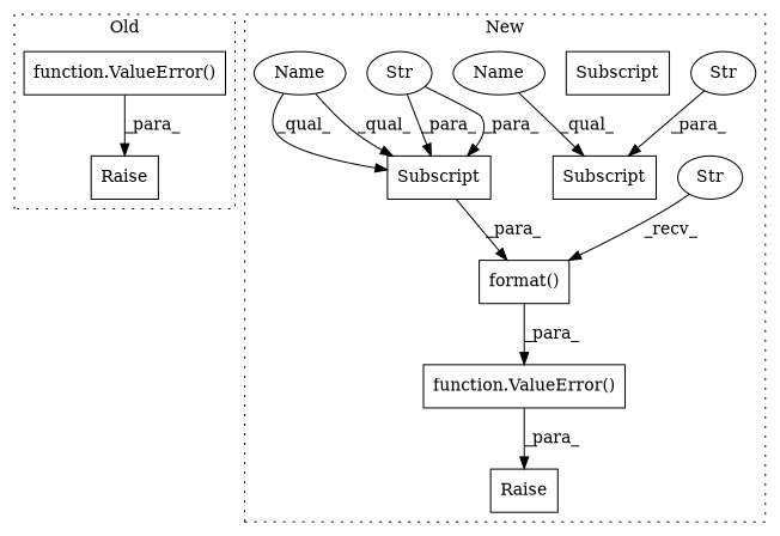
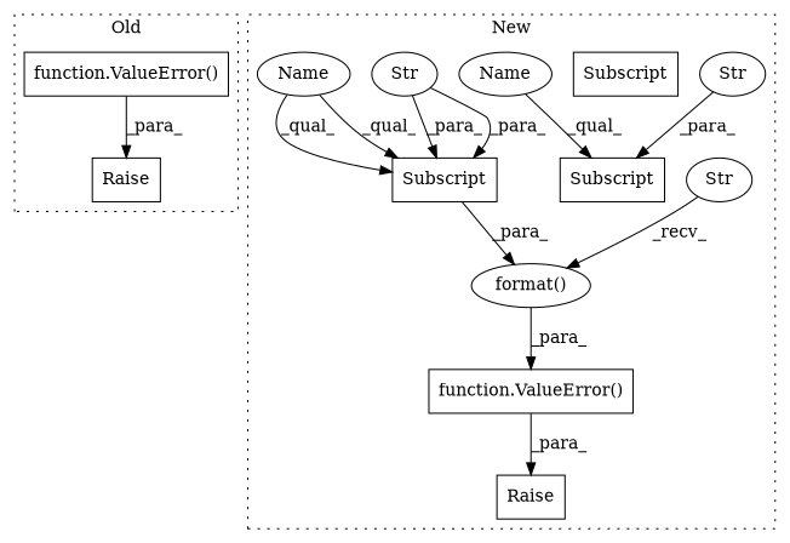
  digraph {
    fontname="DejaVu Serif"
    node [a=75 l=6 s="6311,0" shape=box fontname="DejaVu Serif"]
    edge [fontname="DejaVu Serif"]
    n1 [l="11,2" label="function.ValueError()" s="5972,6012"]
    n2 [a=91 label=Raise s=5966]
    n3 [a=63 l="25,0" label=Subscript s="5651,0"]
    n4 [a=66 l=12 label=Str s=5663 shape=ellipse]
-   n5 [l="37,1" label="format()" s="6274,6337"]
+   n5 [l="37,1" label="format()" s="6274,6337" shape=ellipse]
    n6 [a=63 l="26,0" label=Subscript]
    n7 [a=66 l=13 label=Str s=6323 shape=ellipse]
    n8 [a=66 l=29 label=Str s=6274 shape=ellipse]
    n9 [a=91 label=Raise s=6257]
    n10 [l="11,1" label="function.ValueError()" s="6263,6338"]
    n11 [a=63 l="26,0" label=Subscript]
    n12 [a=87 l=11 label=Name s=6311 shape=ellipse]
    n13 [a=87 l=11 label=Name s=5651 shape=ellipse]
    subgraph cluster_1 {
      label=Old
      style=dotted
      n1
      n2
    }
    subgraph cluster_2 {
      label=New
      style=dotted
      n3
      n4
      n5
      n6
      n7
      n8
      n9
      n10
      n11
      n12
      n13
    }
    n1 -> n2 [label=_para_]
    n4 -> n3 [label=_para_]
    n5 -> n10 [label=_para_]
    n7 -> n11 [label=_para_]
    n7 -> n11 [label=_para_]
    n8 -> n5 [label=_recv_]
    n10 -> n9 [label=_para_]
    n11 -> n5 [label=_para_]
    n12 -> n11 [label=_qual_]
    n12 -> n11 [label=_qual_]
    n13 -> n3 [label=_qual_]
  }
